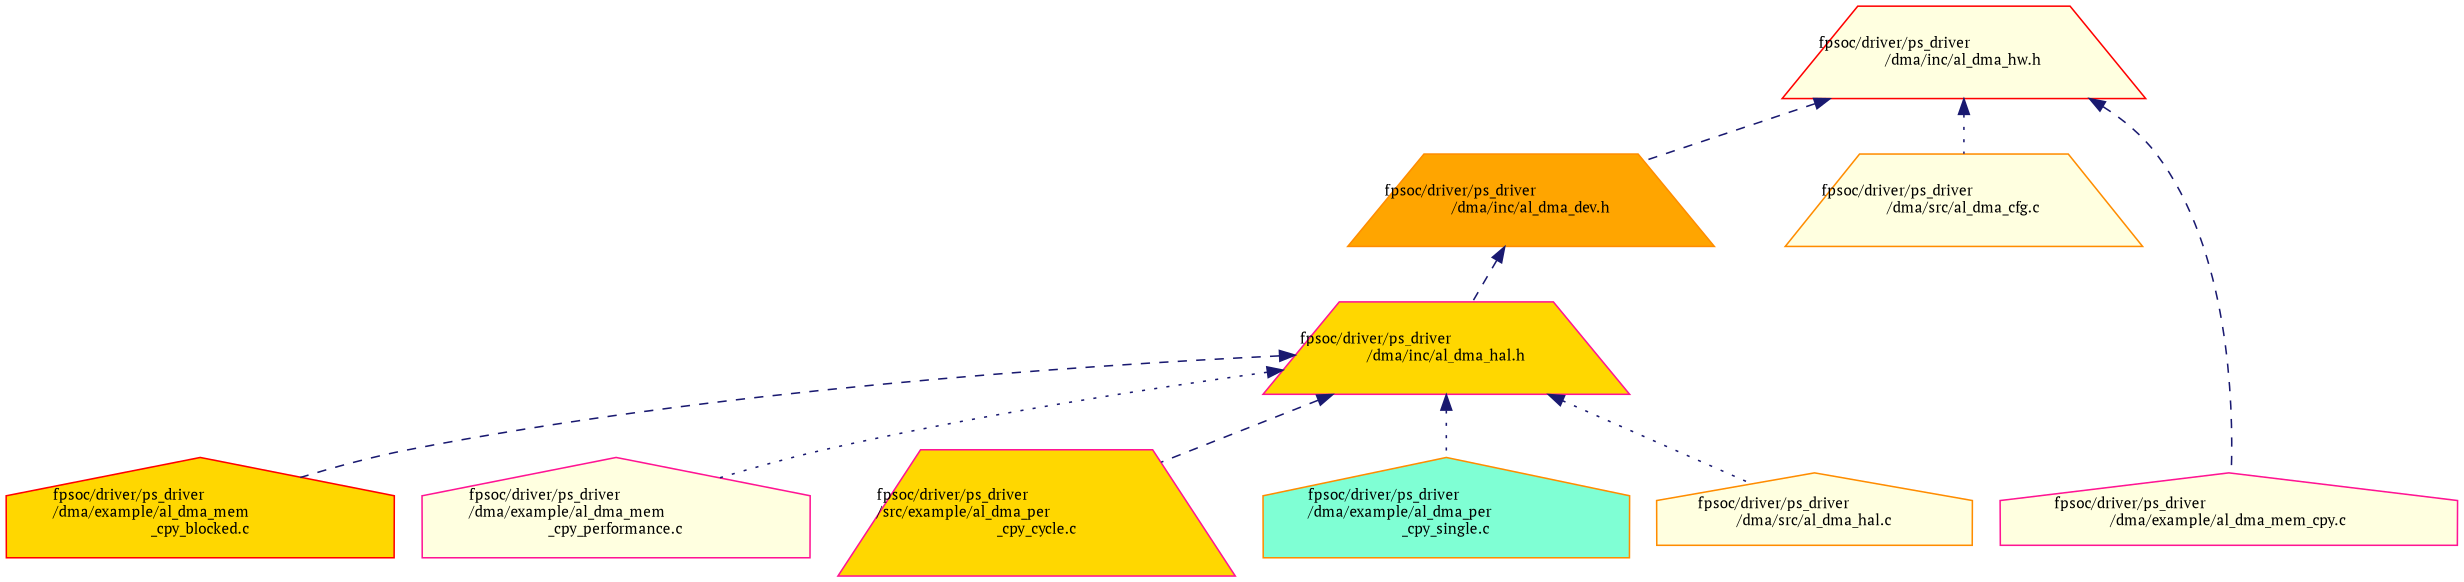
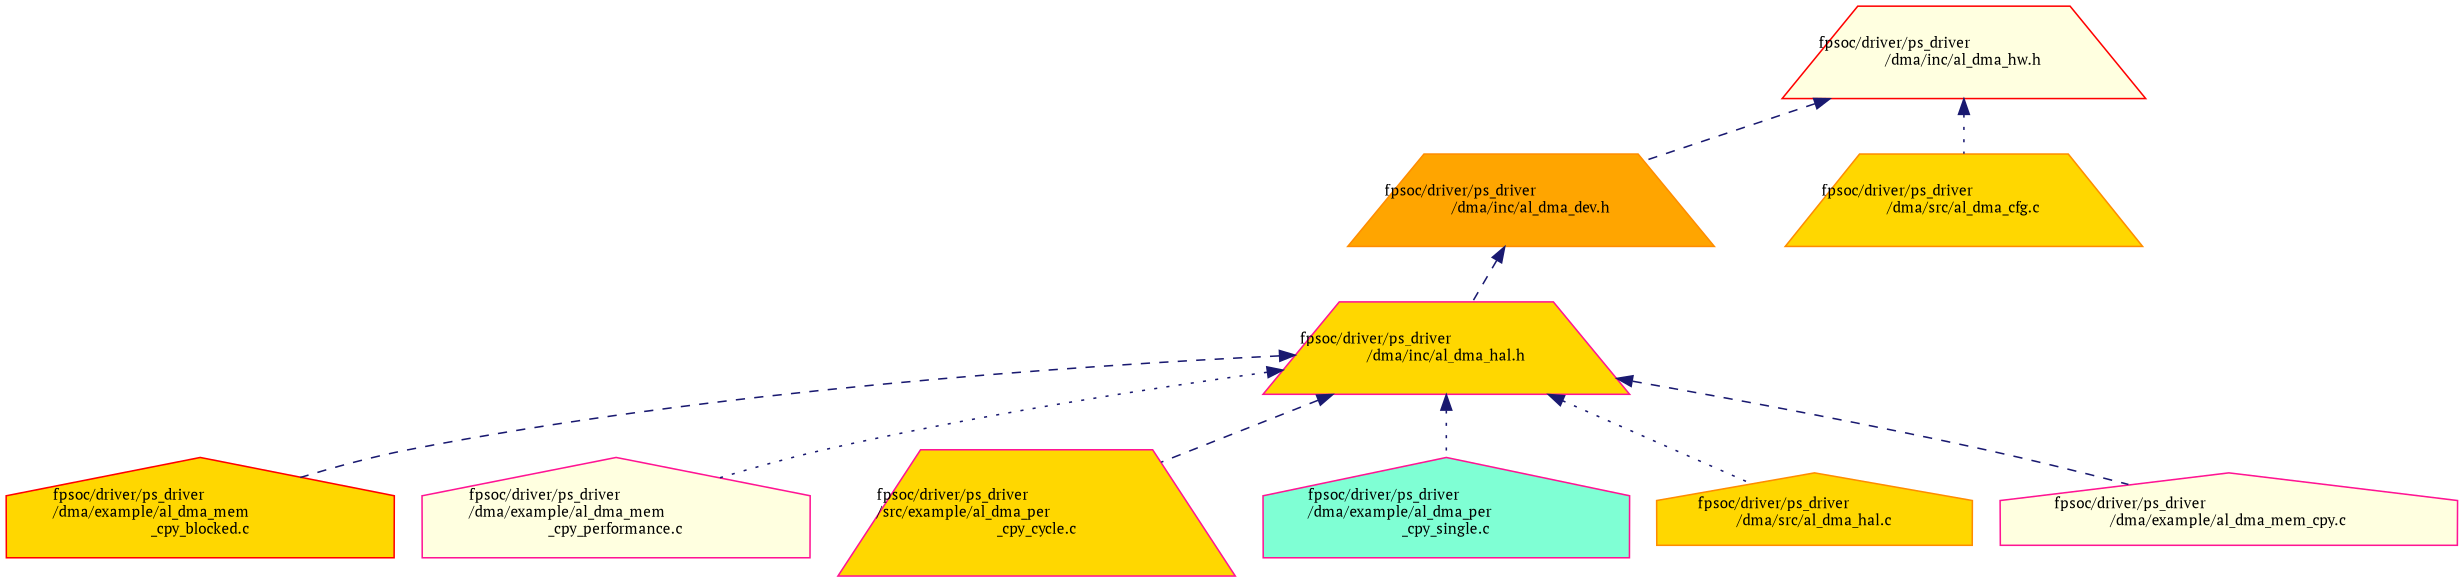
  digraph {
    fontname="PT Serif"
    node [color=darkorange fillcolor=lightyellow fontname="PT Serif" fontsize=10 shape=trapezium style=filled]
    edge [color=midnightblue dir=back fontname="PT Serif" fontsize=10 labelfontname=Helvetica labelfontsize=10 style=dashed]
    n1 [color=red fontcolor=black height=0.2 label="fpsoc/driver/ps_driver\l/dma/inc/al_dma_hw.h" width=0.4]
    n2 [fillcolor=orange height=0.2 label="fpsoc/driver/ps_driver\l/dma/inc/al_dma_dev.h" width=0.4]
-   n3 [height=0.2 label="fpsoc/driver/ps_driver\l/dma/src/al_dma_cfg.c" width=0.4]
+   n3 [fillcolor=gold height=0.2 label="fpsoc/driver/ps_driver\l/dma/src/al_dma_cfg.c" width=0.4]
    n4 [color=deeppink fillcolor=gold height=0.2 label="fpsoc/driver/ps_driver\l/dma/inc/al_dma_hal.h" width=0.4]
    n5 [color=deeppink height=0.2 label="fpsoc/driver/ps_driver\l/dma/example/al_dma_mem_cpy.c" shape=house width=0.4]
    n6 [color=red fillcolor=gold height=0.2 label="fpsoc/driver/ps_driver\l/dma/example/al_dma_mem\l_cpy_blocked.c" shape=house width=0.4]
    n7 [color=deeppink height=0.2 label="fpsoc/driver/ps_driver\l/dma/example/al_dma_mem\l_cpy_performance.c" shape=house width=0.4]
    n8 [color=deeppink fillcolor=gold height=0.2 label="fpsoc/driver/ps_driver\l/src/example/al_dma_per\l_cpy_cycle.c" width=0.4]
-   n9 [fillcolor=aquamarine height=0.2 label="fpsoc/driver/ps_driver\l/dma/example/al_dma_per\l_cpy_single.c" shape=house width=0.4]
-   n10 [height=0.2 label="fpsoc/driver/ps_driver\l/dma/src/al_dma_hal.c" shape=house width=0.4]
+   n9 [color=deeppink fillcolor=aquamarine height=0.2 label="fpsoc/driver/ps_driver\l/dma/example/al_dma_per\l_cpy_single.c" shape=house width=0.4]
+   n10 [fillcolor=gold height=0.2 label="fpsoc/driver/ps_driver\l/dma/src/al_dma_hal.c" shape=house width=0.4]
    n1 -> n2
    n1 -> n3 [style=dotted]
    n2 -> n4
-   n1 -> n5
+   n4 -> n5
    n4 -> n6
    n4 -> n7 [style=dotted]
    n4 -> n8
    n4 -> n9 [style=dotted]
    n4 -> n10 [style=dotted]
  }
